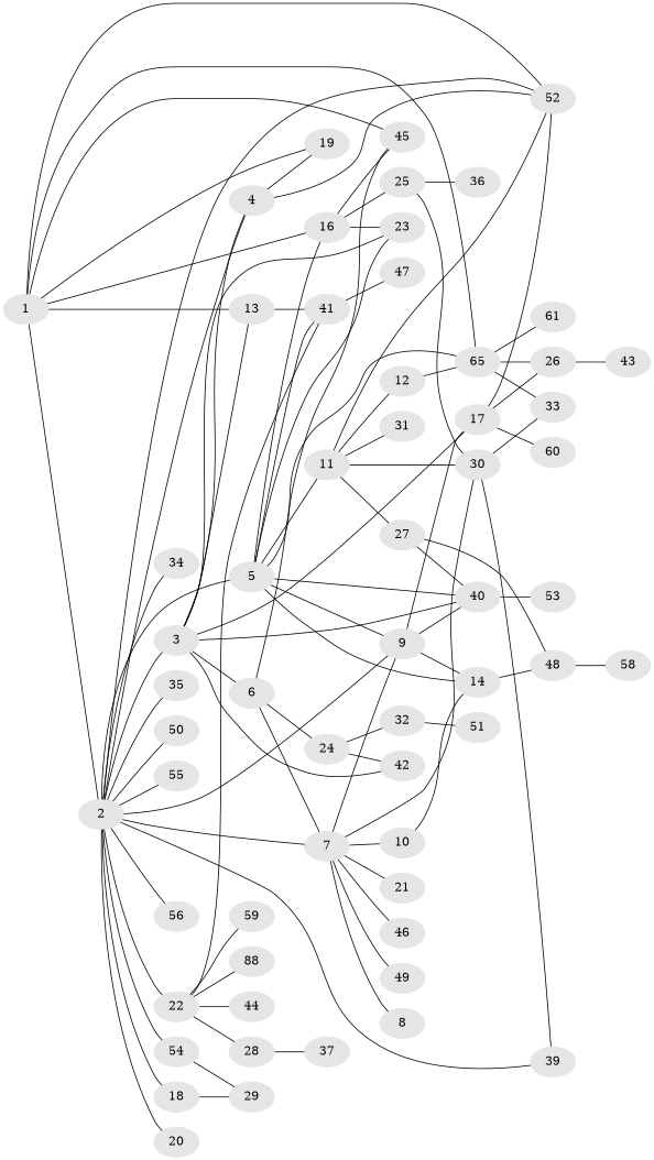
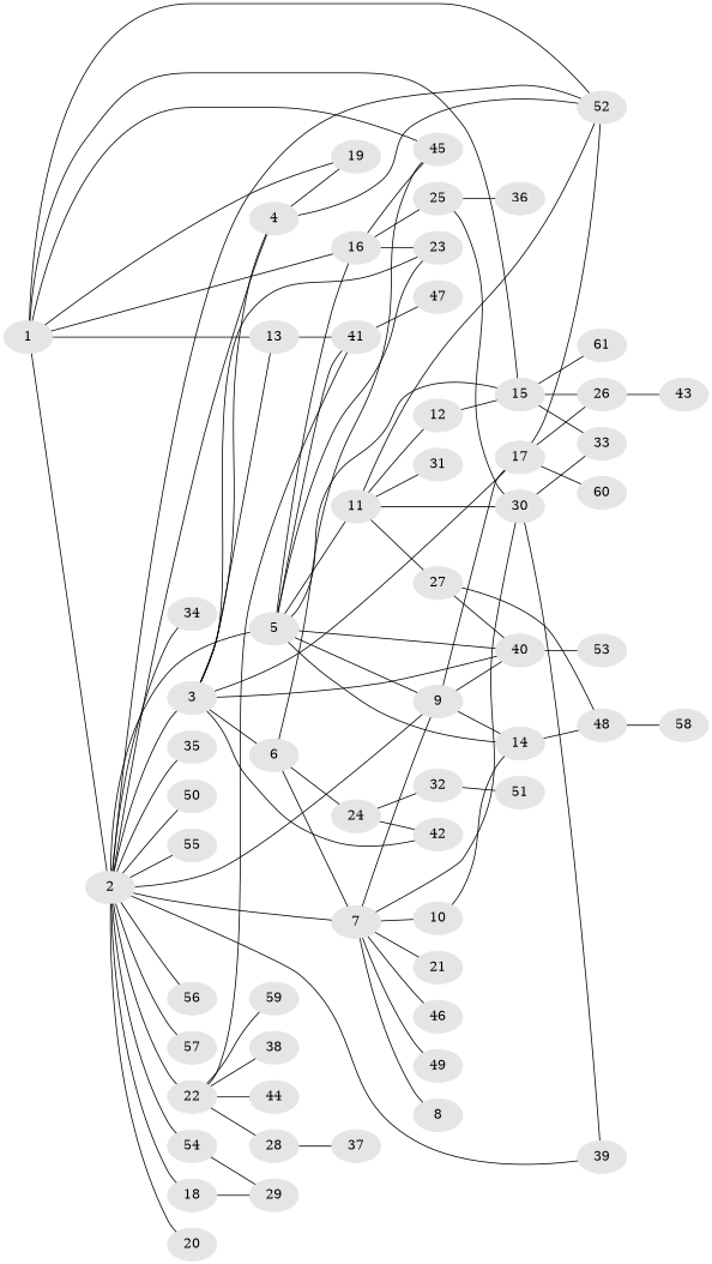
  graph {
    rankdir=LR
    node [color=gray90 style=filled]
    edge [weight=1.0]
    1
    2
    13
-   15 [label=65]
+   15
    16
    19
    45
    52
    3
    4
    5
    7
    9
    18
    20
    22
    34
    35
    39
    50
    54
    55
    56
+   57
    41
    26
    33
    61
    23
    25
    6
    17
    40
    42
    11
    14
    8
    10
    21
    30
    46
    49
    29
    28
-   38 [label=88]
+   38
    44
    59
    24
    60
    53
    12
    27
    31
    48
    47
    32
    58
    43
    36
    37
    51
    1 -- 2
    1 -- 13 [weight=5.0]
    1 -- 15
    1 -- 16
    1 -- 19
    1 -- 45
    1 -- 52
    2 -- 52
    2 -- 3
    2 -- 4
    2 -- 5
    2 -- 7
    2 -- 9
    2 -- 18
    2 -- 20
    2 -- 22
    2 -- 34
    2 -- 35
    2 -- 39 [weight=2.0]
    2 -- 50
    2 -- 54
    2 -- 55
    2 -- 56
+   2 -- 57
    13 -- 41
    15 -- 26
    15 -- 33 [weight=2.0]
    15 -- 61
    16 -- 45
    16 -- 23 [weight=2.0]
    16 -- 25
    3 -- 13
    3 -- 4
    3 -- 23
    3 -- 6
    3 -- 17
    3 -- 40
    3 -- 42 [weight=3.0]
    4 -- 19 [weight=2.0]
    4 -- 52
    5 -- 15
    5 -- 16
    5 -- 9 [weight=9.0]
    5 -- 41
    5 -- 23
    5 -- 40
    5 -- 11
    5 -- 14
    7 -- 9
    7 -- 8
    7 -- 10
    7 -- 21
    7 -- 30
    7 -- 46
    7 -- 49
    9 -- 17
    9 -- 40
    9 -- 14
    18 -- 29
    22 -- 41
    22 -- 28
    22 -- 38
    22 -- 44
    22 -- 59
    54 -- 29
    41 -- 47
    26 -- 43
    25 -- 30
    25 -- 36
    6 -- 45
    6 -- 7
    6 -- 24
    17 -- 52
    17 -- 26
    17 -- 60
    40 -- 53 [weight=4.0]
    11 -- 52
    11 -- 30 [weight=2.0]
    11 -- 12
    11 -- 27
    11 -- 31
    14 -- 48
    10 -- 14 [weight=3.0]
    30 -- 39
    30 -- 33
    28 -- 37
    24 -- 42
    24 -- 32 [weight=2.0]
    12 -- 15
    27 -- 40
    27 -- 48
    48 -- 58
    32 -- 51
  }
